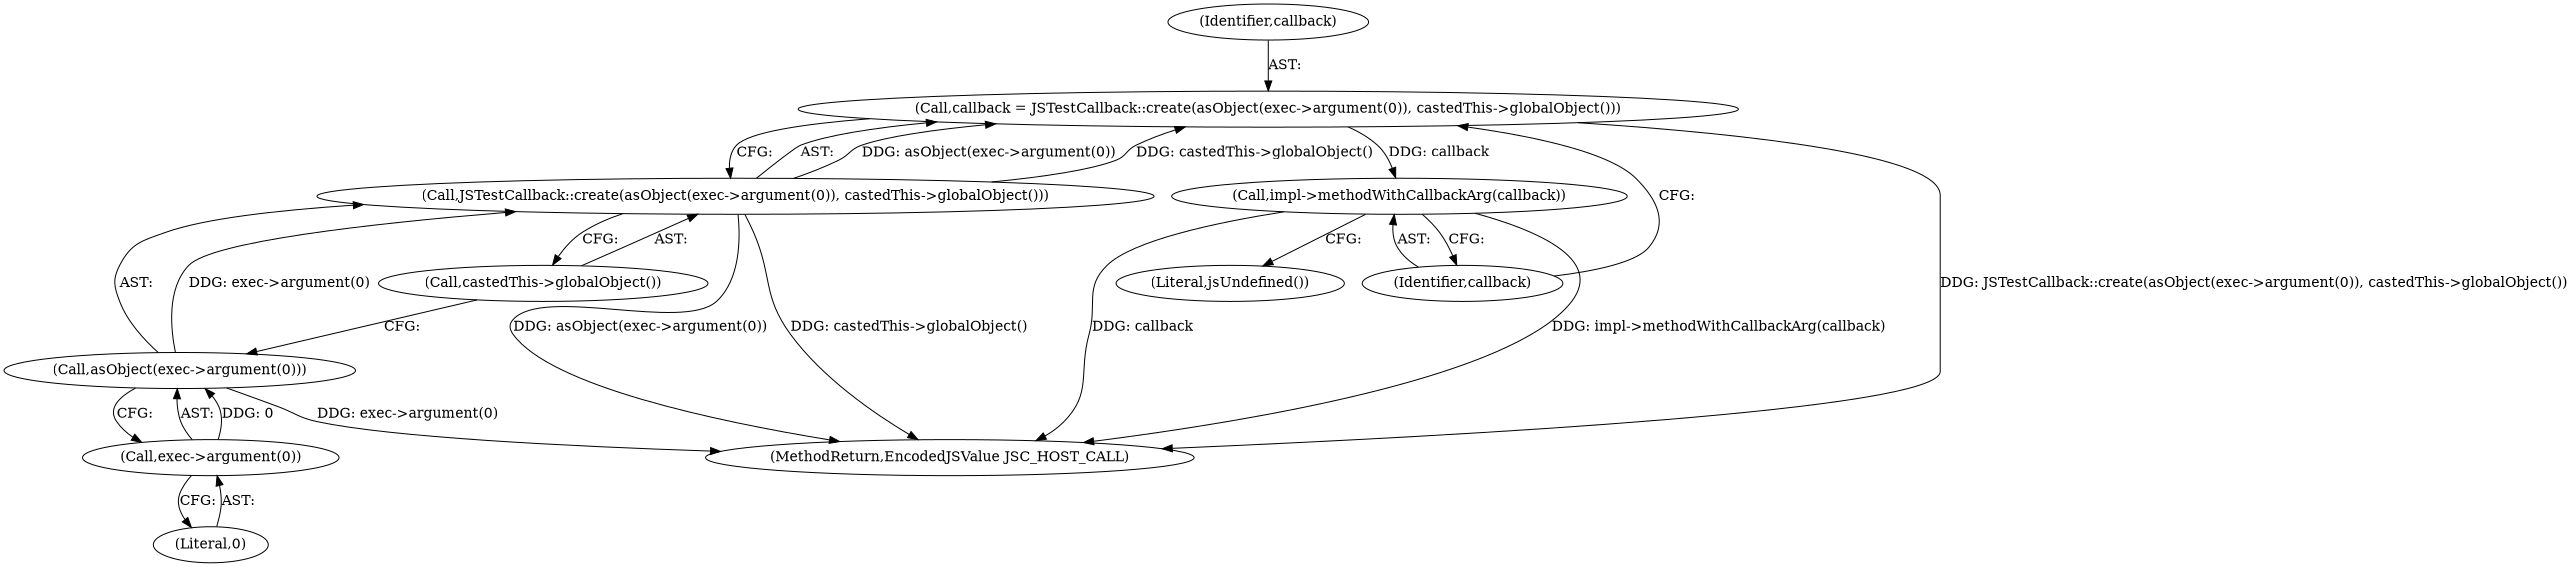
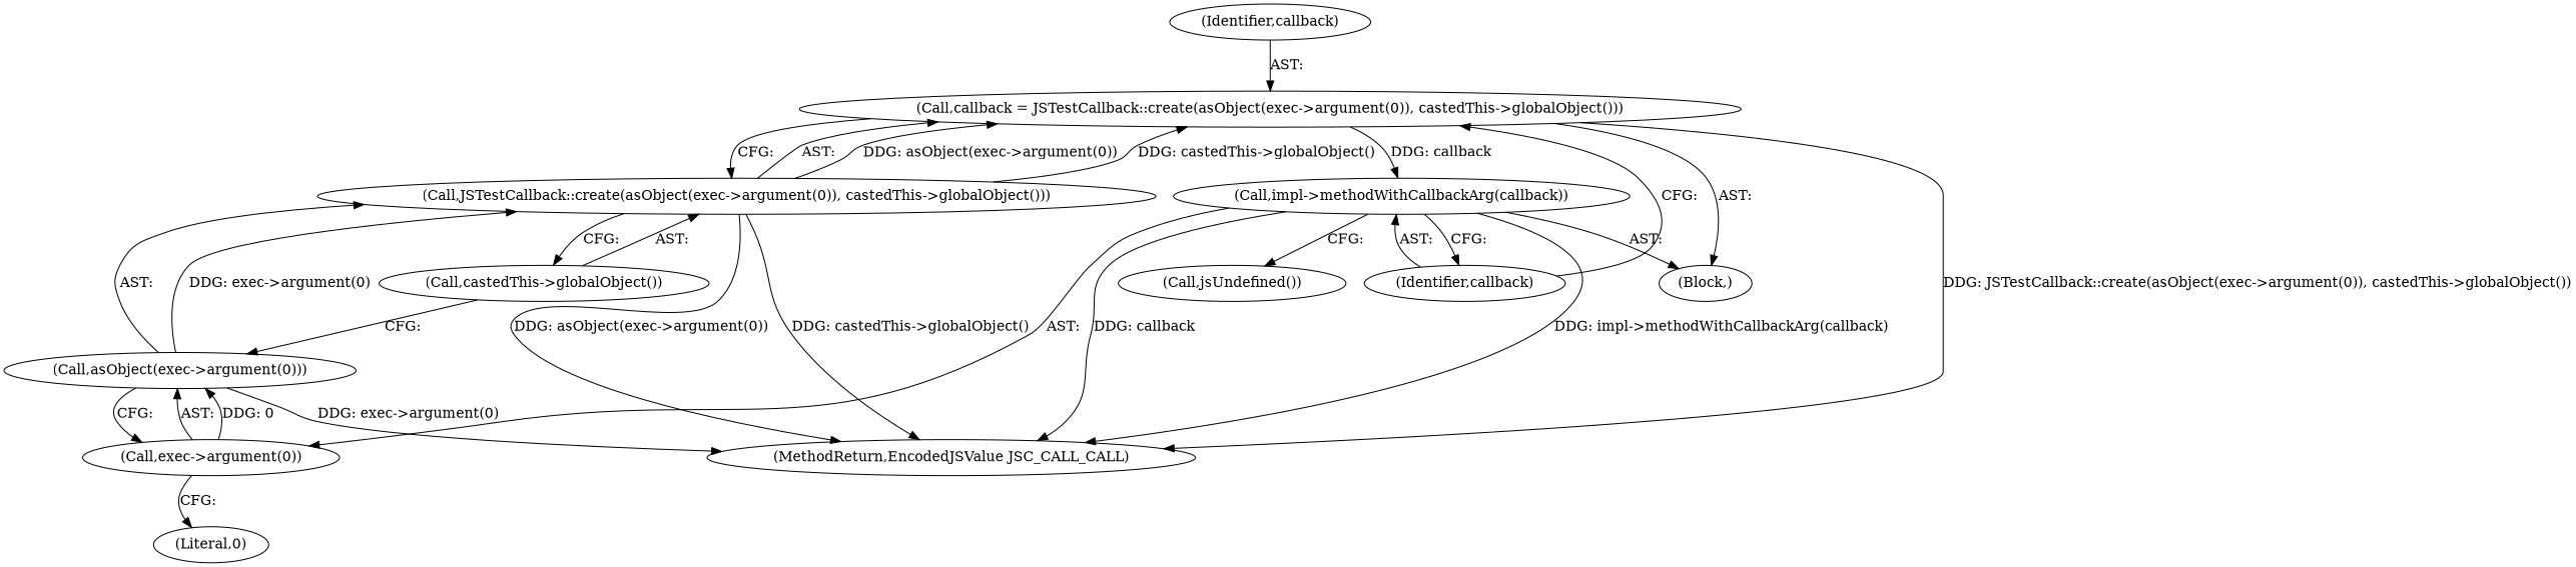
  digraph {
    n1 [label="(Call,callback = JSTestCallback::create(asObject(exec->argument(0)), castedThis->globalObject()))"]
    n2 [label="(Call,JSTestCallback::create(asObject(exec->argument(0)), castedThis->globalObject()))"]
    n3 [label="(Call,impl->methodWithCallbackArg(callback))"]
-   n4 [label="(MethodReturn,EncodedJSValue JSC_HOST_CALL)"]
+   n4 [label="(MethodReturn,EncodedJSValue JSC_CALL_CALL)"]
+   n5 [label="(Block,)"]
    n6 [label="(Call,castedThis->globalObject())"]
    n7 [label="(Identifier,callback)"]
-   n8 [label="(Literal,jsUndefined())"]
+   n8 [label="(Call,jsUndefined())"]
    n9 [label="(Call,asObject(exec->argument(0)))"]
    n10 [label="(Call,exec->argument(0))"]
    n11 [label="(Literal,0)"]
    n12 [label="(Identifier,callback)"]
    n1 -> n2 [label="CFG: "]
    n1 -> n3 [label="DDG: callback"]
    n1 -> n4 [label="DDG: JSTestCallback::create(asObject(exec->argument(0)), castedThis->globalObject())"]
+   n1 -> n5 [label="AST: "]
    n2 -> n1 [label="AST: "]
    n2 -> n1 [label="DDG: asObject(exec->argument(0))"]
    n2 -> n1 [label="DDG: castedThis->globalObject()"]
    n2 -> n4 [label="DDG: asObject(exec->argument(0))"]
    n2 -> n4 [label="DDG: castedThis->globalObject()"]
    n2 -> n6 [label="CFG: "]
    n3 -> n4 [label="DDG: impl->methodWithCallbackArg(callback)"]
    n3 -> n4 [label="DDG: callback"]
+   n3 -> n5 [label="AST: "]
    n3 -> n7 [label="CFG: "]
    n3 -> n8 [label="CFG: "]
    n6 -> n2 [label="AST: "]
    n6 -> n9 [label="CFG: "]
    n7 -> n1 [label="CFG: "]
    n7 -> n3 [label="AST: "]
    n9 -> n2 [label="AST: "]
    n9 -> n2 [label="DDG: exec->argument(0)"]
    n9 -> n4 [label="DDG: exec->argument(0)"]
    n9 -> n10 [label="CFG: "]
    n10 -> n9 [label="AST: "]
    n10 -> n9 [label="DDG: 0"]
    n10 -> n11 [label="CFG: "]
-   n11 -> n10 [label="AST: "]
+   n3 -> n10 [label="AST: "]
    n12 -> n1 [label="AST: "]
  }
